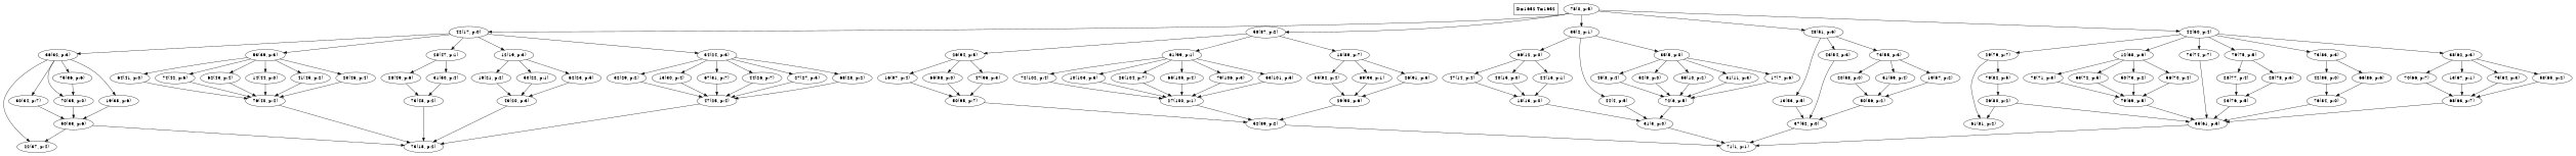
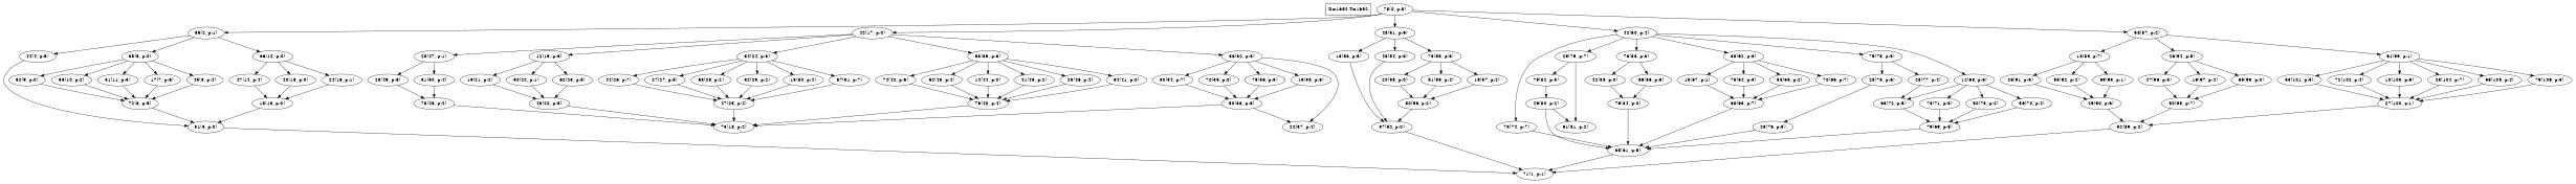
  digraph {
    n1 [label="D=1652 T=1652" shape=box]
    n2 [label="78(0, p:5)"]
    n3 [label="35(2, p:1)"]
    n4 [label="42(17, p:0)"]
    n5 [label="48(51, p:6)"]
    n6 [label="42(60, p:4)"]
    n7 [label="58(87, p:2)"]
    n8 [label="44(4, p:5)"]
    n9 [label="35(5, p:0)"]
    n10 [label="66(12, p:0)"]
    n11 [label="12(19, p:3)"]
    n12 [label="34(24, p:3)"]
    n13 [label="36(32, p:3)"]
    n14 [label="53(39, p:3)"]
    n15 [label="28(47, p:1)"]
    n16 [label="13(53, p:5)"]
    n17 [label="43(54, p:3)"]
    n18 [label="73(55, p:3)"]
    n19 [label="38(62, p:3)"]
    n20 [label="12(68, p:6)"]
    n21 [label="73(74, p:7)"]
    n22 [label="79(75, p:5)"]
    n23 [label="29(79, p:7)"]
    n24 [label="73(83, p:3)"]
    n25 [label="18(89, p:7)"]
    n26 [label="26(94, p:5)"]
    n27 [label="61(99, p:1)"]
    n28 [label="71(1, p:1)"]
    n29 [label="31(3, p:0)"]
    n30 [label="17(7, p:6)"]
    n31 [label="45(8, p:4)"]
    n32 [label="52(9, p:0)"]
    n33 [label="55(10, p:2)"]
    n34 [label="31(11, p:3)"]
    n35 [label="47(14, p:4)"]
    n36 [label="40(15, p:0)"]
    n37 [label="24(16, p:1)"]
    n38 [label="72(6, p:5)"]
    n39 [label="18(13, p:0)"]
    n40 [label="19(21, p:2)"]
    n41 [label="50(22, p:1)"]
    n42 [label="62(23, p:5)"]
    n43 [label="44(26, p:7)"]
    n44 [label="27(27, p:5)"]
    n45 [label="68(28, p:2)"]
    n46 [label="32(29, p:2)"]
    n47 [label="13(30, p:4)"]
    n48 [label="67(31, p:7)"]
    n49 [label="30(34, p:7)"]
    n50 [label="70(35, p:0)"]
    n51 [label="75(36, p:6)"]
    n52 [label="22(37, p:4)"]
    n53 [label="19(38, p:6)"]
    n54 [label="64(41, p:0)"]
    n55 [label="74(42, p:6)"]
    n56 [label="62(43, p:4)"]
    n57 [label="14(44, p:0)"]
    n58 [label="41(45, p:2)"]
    n59 [label="23(46, p:4)"]
    n60 [label="28(49, p:6)"]
    n61 [label="31(50, p:4)"]
    n62 [label="73(18, p:2)"]
    n63 [label="43(20, p:3)"]
    n64 [label="47(25, p:4)"]
    n65 [label="50(33, p:6)"]
    n66 [label="76(40, p:4)"]
    n67 [label="73(48, p:2)"]
    n68 [label="37(52, p:0)"]
    n69 [label="19(57, p:2)"]
    n70 [label="20(58, p:0)"]
    n71 [label="51(59, p:4)"]
    n72 [label="50(56, p:2)"]
    n73 [label="75(64, p:3)"]
    n74 [label="58(65, p:2)"]
    n75 [label="70(66, p:7)"]
    n76 [label="13(67, p:1)"]
    n77 [label="56(70, p:4)"]
    n78 [label="78(71, p:3)"]
    n79 [label="63(72, p:5)"]
    n80 [label="50(73, p:2)"]
    n81 [label="35(61, p:5)"]
    n82 [label="28(77, p:4)"]
    n83 [label="28(78, p:6)"]
    n84 [label="61(81, p:2)"]
    n85 [label="79(82, p:5)"]
    n86 [label="42(85, p:0)"]
    n87 [label="66(86, p:6)"]
    n88 [label="68(63, p:7)"]
    n89 [label="79(69, p:5)"]
    n90 [label="23(76, p:5)"]
    n91 [label="46(80, p:2)"]
    n92 [label="76(84, p:0)"]
    n93 [label="26(91, p:6)"]
    n94 [label="55(92, p:4)"]
    n95 [label="69(93, p:1)"]
    n96 [label="47(96, p:3)"]
    n97 [label="16(97, p:4)"]
    n98 [label="65(98, p:0)"]
    n99 [label="53(101, p:5)"]
    n100 [label="72(102, p:4)"]
    n101 [label="10(103, p:6)"]
    n102 [label="23(104, p:7)"]
    n103 [label="65(105, p:4)"]
    n104 [label="79(106, p:3)"]
    n105 [label="52(89, p:2)"]
    n106 [label="29(90, p:6)"]
    n107 [label="50(95, p:7)"]
    n108 [label="27(100, p:1)"]
    n2 -> n3
    n2 -> n4
    n2 -> n5
    n2 -> n6
    n2 -> n7
    n3 -> n8
    n3 -> n9
    n3 -> n10
    n4 -> n11
    n4 -> n12
    n4 -> n13
    n4 -> n14
    n4 -> n15
    n5 -> n16
    n5 -> n17
    n5 -> n18
    n6 -> n19
    n6 -> n20
    n6 -> n21
    n6 -> n22
    n6 -> n23
    n6 -> n24
    n7 -> n25
    n7 -> n26
    n7 -> n27
    n8 -> n29
    n9 -> n30
    n9 -> n31
    n9 -> n32
    n9 -> n33
    n9 -> n34
    n10 -> n35
    n10 -> n36
    n10 -> n37
    n11 -> n40
    n11 -> n41
    n11 -> n42
    n12 -> n43
    n12 -> n44
    n12 -> n45
    n12 -> n46
    n12 -> n47
    n12 -> n48
    n13 -> n49
    n13 -> n50
    n13 -> n51
    n13 -> n52
    n13 -> n53
    n14 -> n54
    n14 -> n55
    n14 -> n56
    n14 -> n57
    n14 -> n58
    n14 -> n59
    n15 -> n60
    n15 -> n61
    n16 -> n68
    n17 -> n68
    n18 -> n69
    n18 -> n70
    n18 -> n71
    n19 -> n73
    n19 -> n74
    n19 -> n75
    n19 -> n76
    n20 -> n77
    n20 -> n78
    n20 -> n79
    n20 -> n80
    n21 -> n81
    n22 -> n82
    n22 -> n83
    n23 -> n84
    n23 -> n85
    n24 -> n86
    n24 -> n87
    n25 -> n93
    n25 -> n94
    n25 -> n95
    n26 -> n96
    n26 -> n97
    n26 -> n98
    n27 -> n99
    n27 -> n100
    n27 -> n101
    n27 -> n102
    n27 -> n103
    n27 -> n104
    n29 -> n28
    n30 -> n38
    n31 -> n38
    n32 -> n38
    n33 -> n38
    n34 -> n38
    n35 -> n39
    n36 -> n39
    n37 -> n39
    n38 -> n29
    n39 -> n29
    n40 -> n63
    n41 -> n63
    n42 -> n63
    n43 -> n64
    n44 -> n64
    n45 -> n64
    n46 -> n64
    n47 -> n64
    n48 -> n64
    n49 -> n65
    n50 -> n65
-   n51 -> n50
+   n51 -> n65
    n53 -> n65
    n54 -> n66
    n55 -> n66
    n56 -> n66
    n57 -> n66
    n58 -> n66
    n59 -> n66
    n60 -> n67
    n61 -> n67
    n63 -> n62
    n64 -> n62
    n65 -> n52
    n65 -> n62
    n66 -> n62
    n67 -> n62
    n68 -> n28
    n69 -> n72
    n70 -> n72
    n71 -> n72
    n72 -> n68
    n73 -> n88
    n74 -> n88
    n75 -> n88
    n76 -> n88
    n77 -> n89
    n78 -> n89
    n79 -> n89
    n80 -> n89
    n81 -> n28
-   n82 -> n90
+   n82 -> n79
    n83 -> n90
    n85 -> n91
    n86 -> n92
    n87 -> n92
    n88 -> n81
    n89 -> n81
    n90 -> n81
    n91 -> n81
    n91 -> n84
    n92 -> n81
    n93 -> n106
    n94 -> n106
    n95 -> n106
    n96 -> n107
    n97 -> n107
    n98 -> n107
    n99 -> n108
    n100 -> n108
    n101 -> n108
    n102 -> n108
    n103 -> n108
    n104 -> n108
    n105 -> n28
    n106 -> n105
    n107 -> n105
    n108 -> n105
  }
